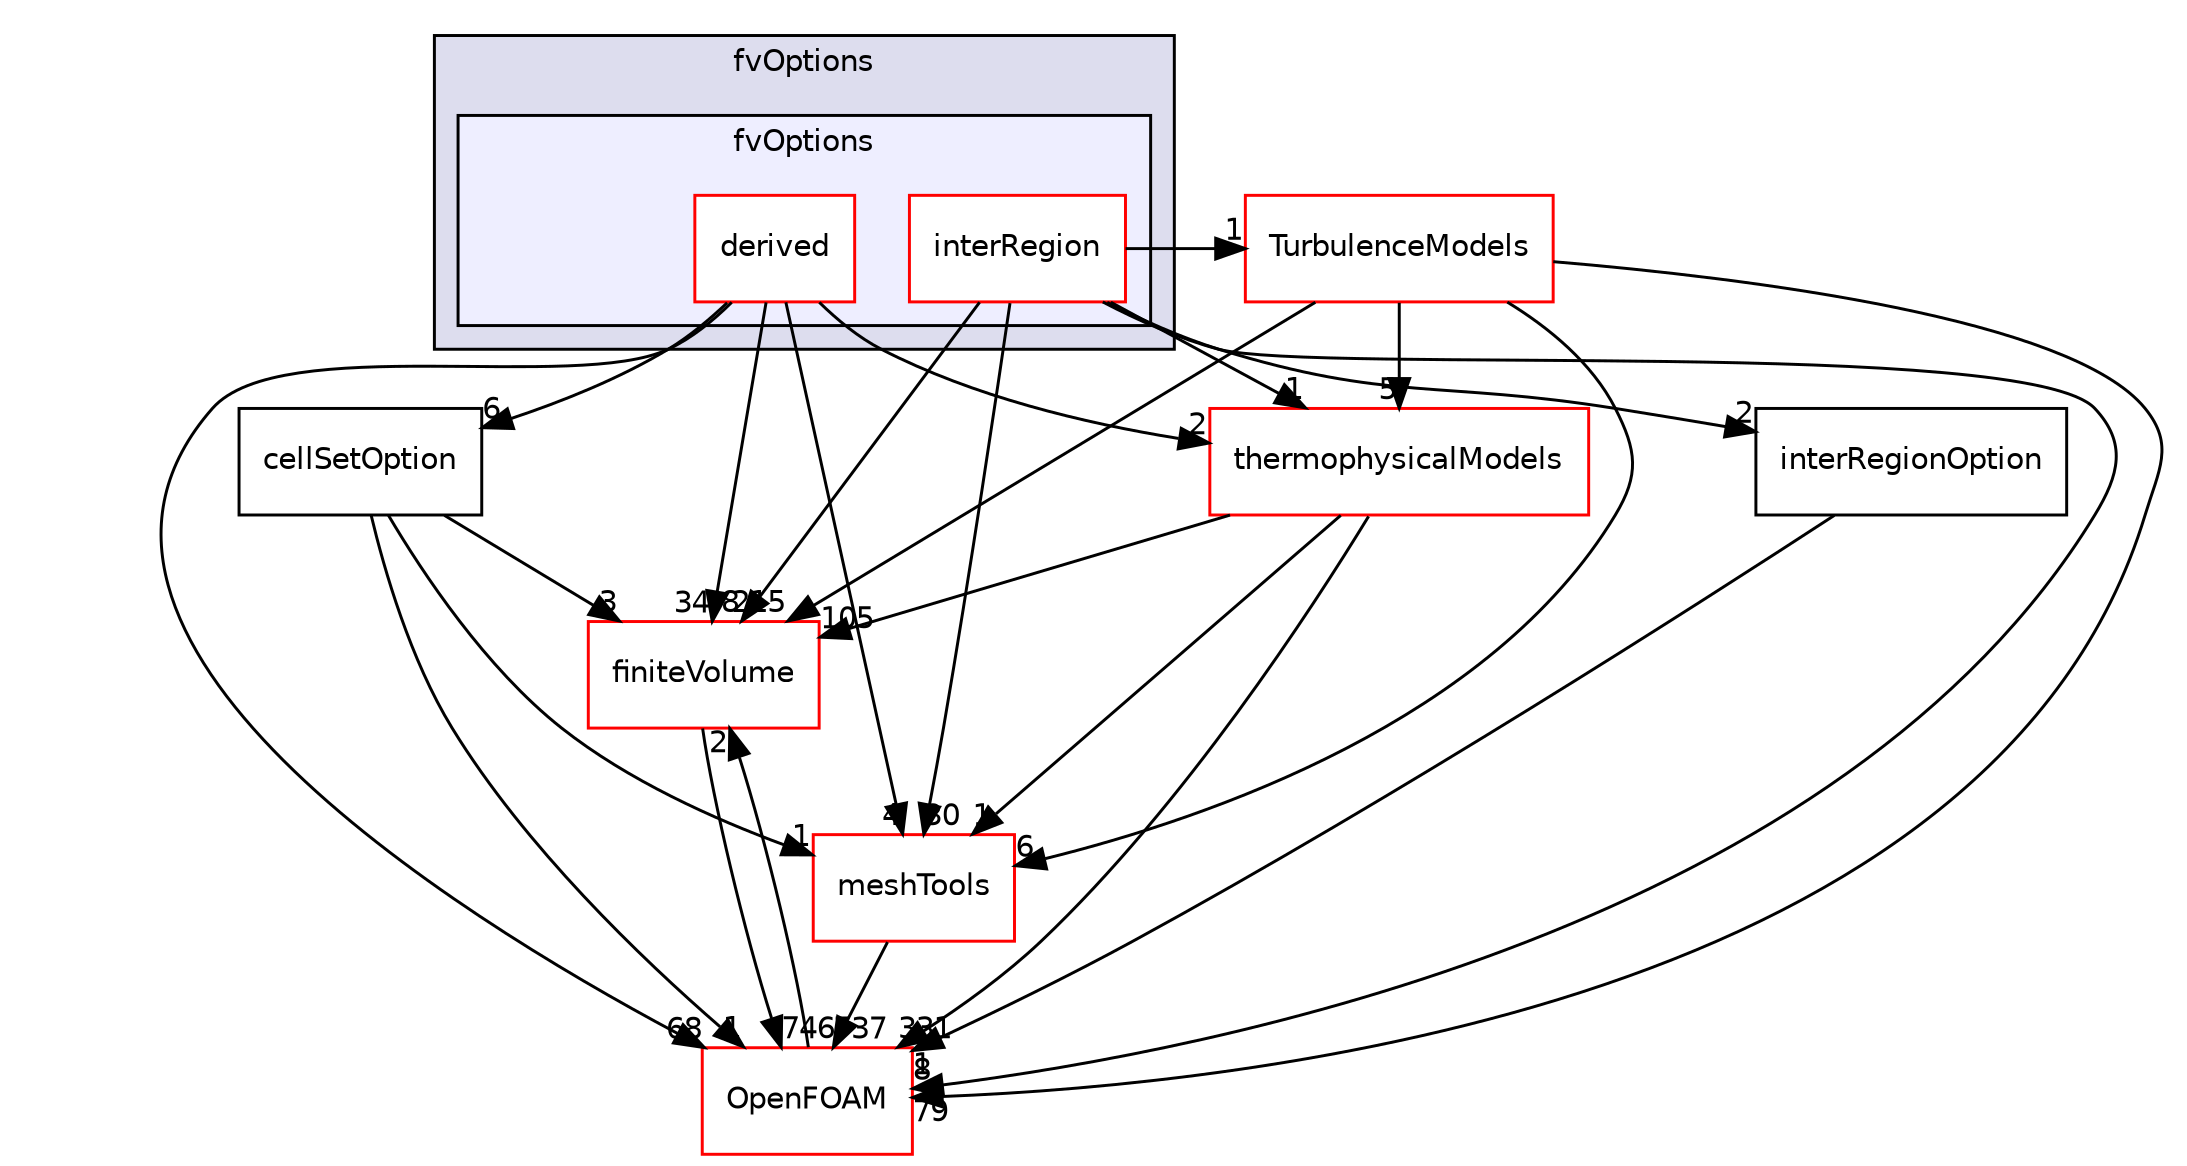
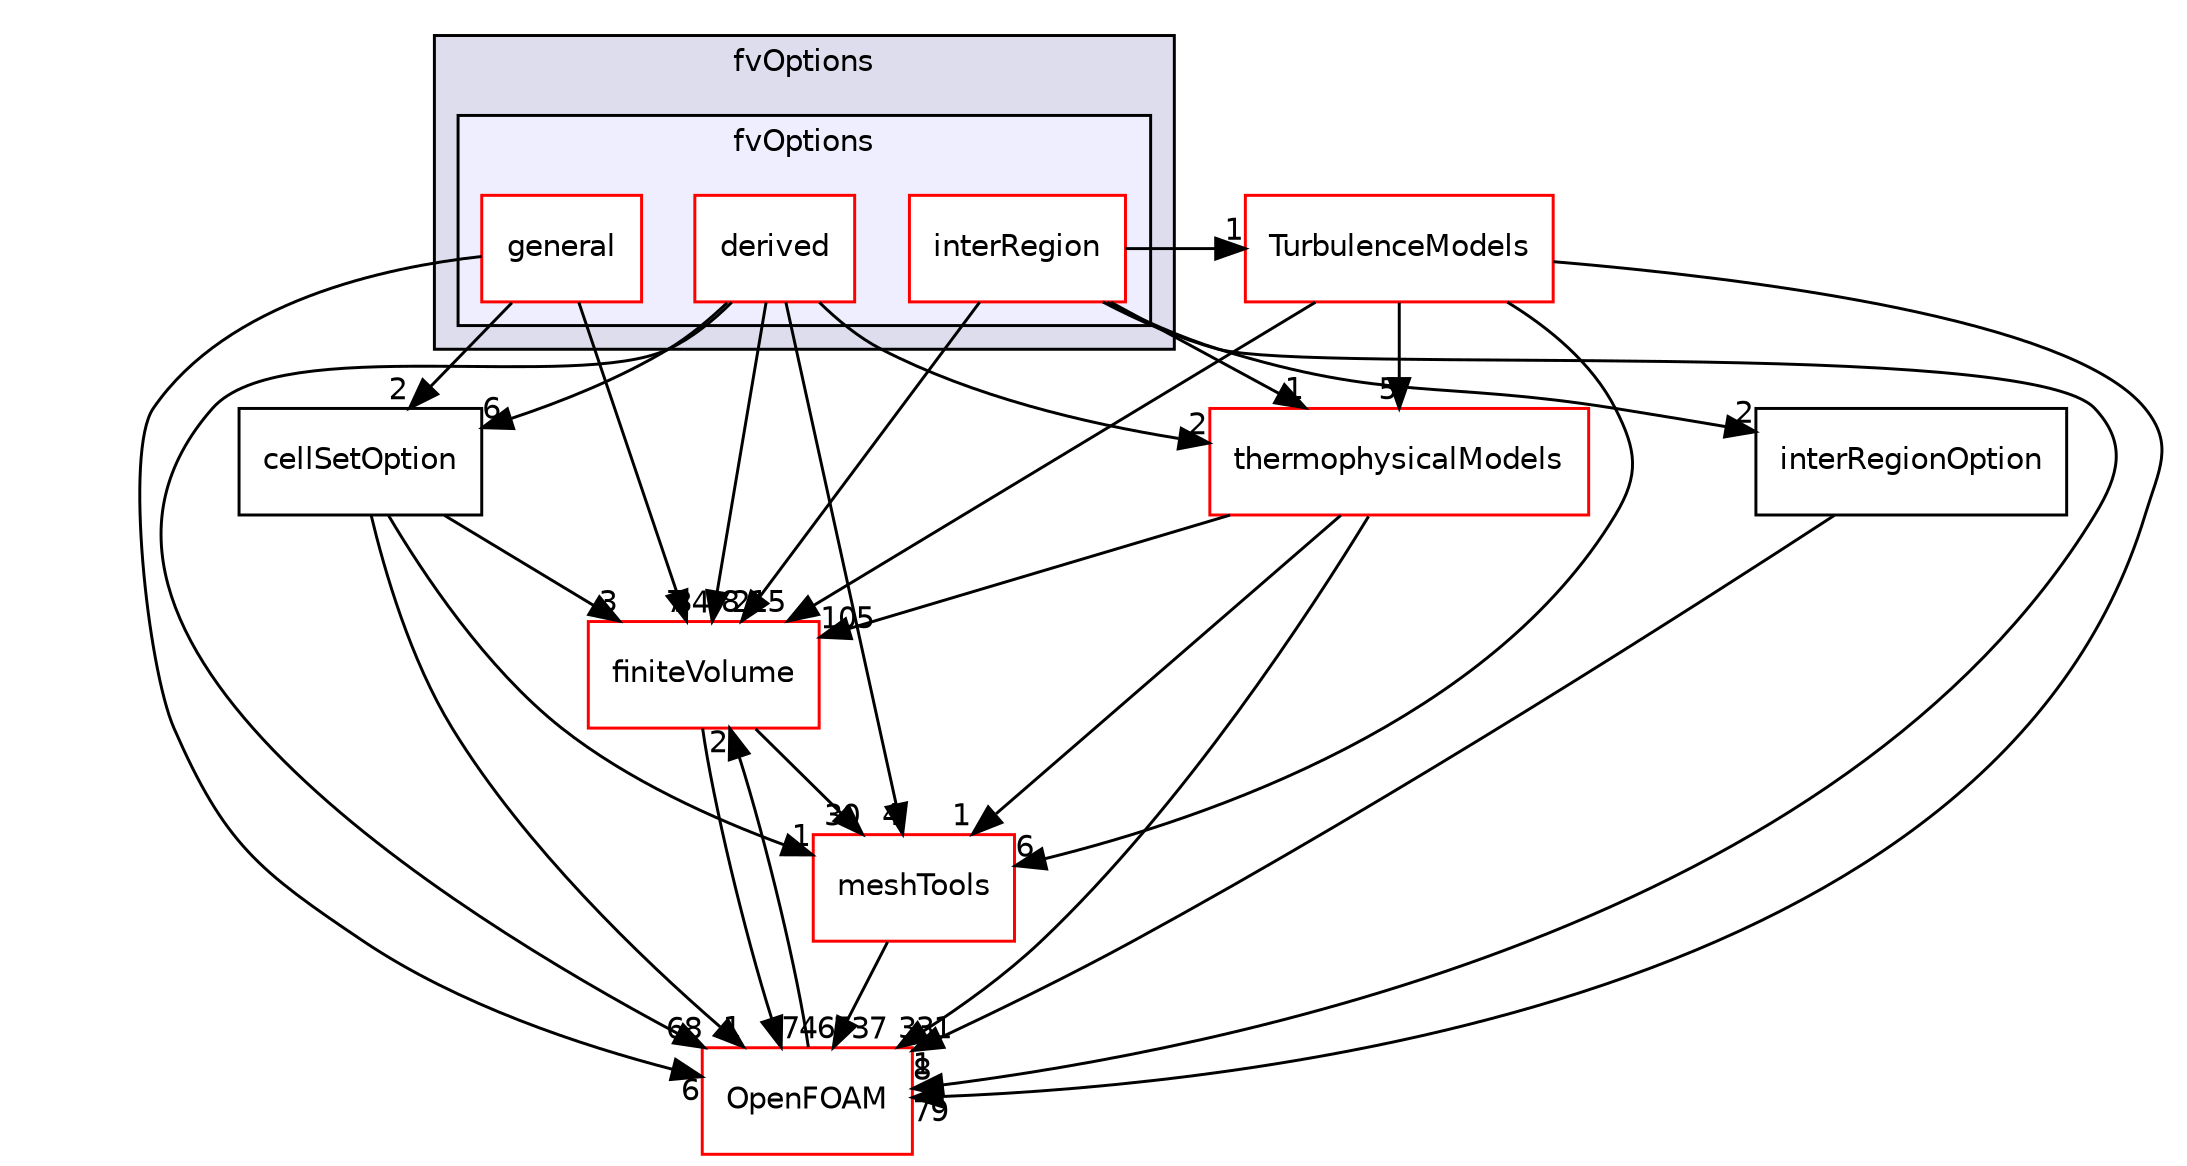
  digraph {
    compound=true
    node [color=red fontname=Helvetica fontsize=10 shape=box]
    edge [headlabel=1 labeldistance=1.5 labelfontname=Helvetica labelfontsize=10]
    n1 [fillcolor=white label=derived style=filled]
+   n2 [fillcolor=white label=general style=filled]
    n3 [fillcolor=white label=interRegion style=filled]
    n4 [label=finiteVolume]
    n5 [label=meshTools]
    n6 [label=thermophysicalModels]
    n7 [label=OpenFOAM]
    n8 [label=cellSetOption color=""]
    n9 [label=interRegionOption color=""]
    n10 [label=TurbulenceModels]
    subgraph cluster_1 {
      bgcolor="#ddddee"
      fontname=Helvetica
      fontsize=10
      label=fvOptions
      pencolor=black
      subgraph cluster_2 {
        bgcolor="#eeeeff"
        fontname=Helvetica
        fontsize=10
        label=fvOptions
        pencolor=black
        n1
+       n2
        n3
      }
    }
    n1 -> n4 [headlabel=34]
    n1 -> n5 [headlabel=4]
    n1 -> n6 [headlabel=2]
    n1 -> n7 [headlabel=68]
    n1 -> n8 [headlabel=6]
+   n2 -> n4 [headlabel=7]
+   n2 -> n7 [headlabel=6]
+   n2 -> n8 [headlabel=2]
    n3 -> n4 [headlabel=8]
    n3 -> n6
    n3 -> n7 [headlabel=8]
    n3 -> n9 [headlabel=2]
    n3 -> n10
-   n3 -> n5 [headlabel=30]
+   n4 -> n5 [headlabel=30]
    n4 -> n7 [headlabel=746]
    n5 -> n7 [headlabel=737]
    n6 -> n4 [headlabel=105]
    n6 -> n5
    n6 -> n7 [headlabel=331]
    n7 -> n4 [headlabel=2]
    n8 -> n4 [headlabel=3]
    n8 -> n5
    n8 -> n7
    n9 -> n7
    n10 -> n4 [headlabel=215]
    n10 -> n5 [headlabel=6]
    n10 -> n6 [headlabel=5]
    n10 -> n7 [headlabel=79]
  }
